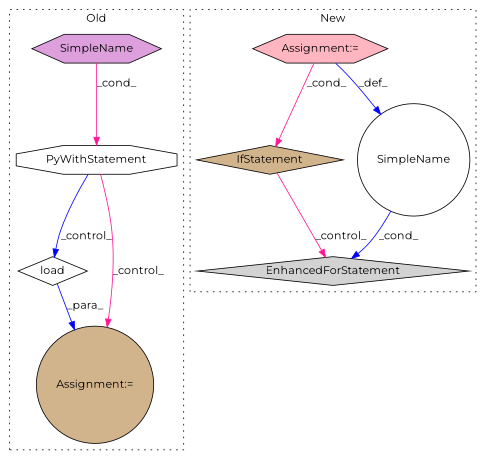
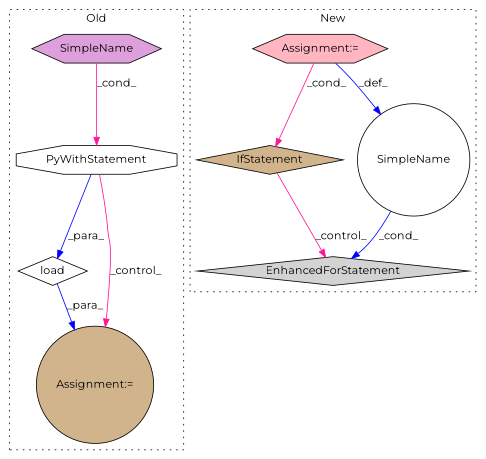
  digraph {
    fontname=Montserrat
    node [a=7 fillcolor=white fontname=Montserrat l=1 shape=diamond style=filled]
    edge [color=blue fontname=Montserrat]
    n1 [a=32 l="5,1" label=load s="19700,19713"]
    n2 [fillcolor=tan label="Assignment:=" s=19694 shape=circle]
    n3 [a=42 fillcolor=plum label=SimpleName shape=hexagon l=""]
    n4 [a=104 l="10,2" label=PyWithStatement s="19631,19658" shape=octagon]
    n5 [a=70 fillcolor=lightgrey l="53,2" label=EnhancedForStatement s="19873,19949"]
    n6 [fillcolor=lightpink label="Assignment:=" s=19593 shape=hexagon]
    n7 [a=25 fillcolor=tan l="4,2" label=IfStatement s="19959,19984"]
    n8 [a=42 l=4 label=SimpleName s=19930 shape=circle]
    subgraph cluster_1 {
      label=Old
      style=dotted
      n1
      n2
      n3
      n4
    }
    subgraph cluster_2 {
      label=New
      style=dotted
      n5
      n6
      n7
      n8
    }
    n1 -> n2 [label=_para_]
    n3 -> n4 [color=deeppink label=_cond_]
-   n4 -> n1 [label=_control_]
+   n4 -> n1 [label=_para_]
    n4 -> n2 [color=deeppink label=_control_]
    n6 -> n7 [color=deeppink label=_cond_]
    n6 -> n8 [label=_def_]
    n7 -> n5 [color=deeppink label=_control_]
    n8 -> n5 [label=_cond_]
  }
